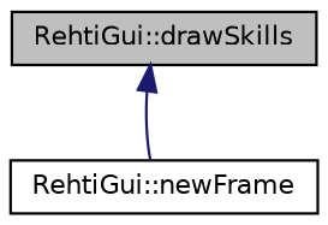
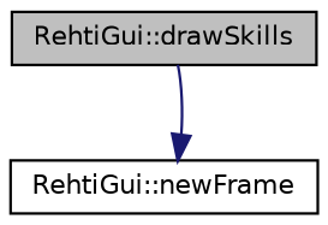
  digraph {
    rankdir=TB
    node [color=black fontname=Helvetica fontsize=10 shape=record style=filled]
    n1 [fillcolor=grey75 fontcolor=black height=0.2 label="RehtiGui::drawSkills" width=0.4]
    n2 [fillcolor=white height=0.2 label="RehtiGui::newFrame" width=0.4]
-   n1 -> n2 [color=midnightblue dir=back fontname=Helvetica fontsize=10 labelfontname=Helvetica labelfontsize=10 style=solid]
+   n2 -> n1 [color=midnightblue dir=back fontname=Helvetica fontsize=10 labelfontname=Helvetica labelfontsize=10 style=solid]
  }
